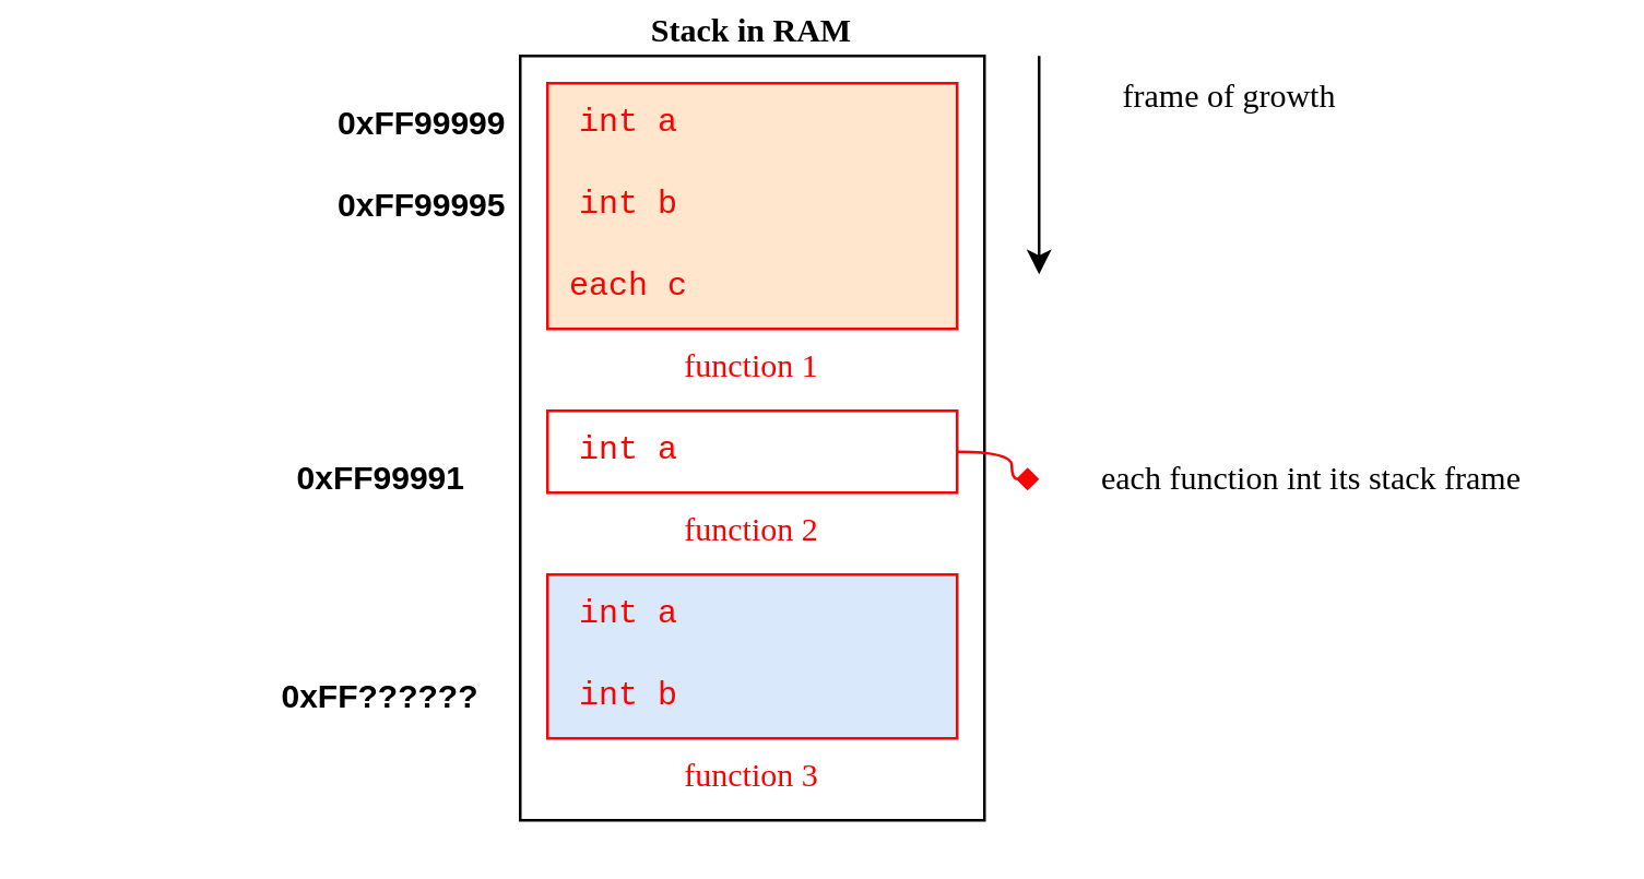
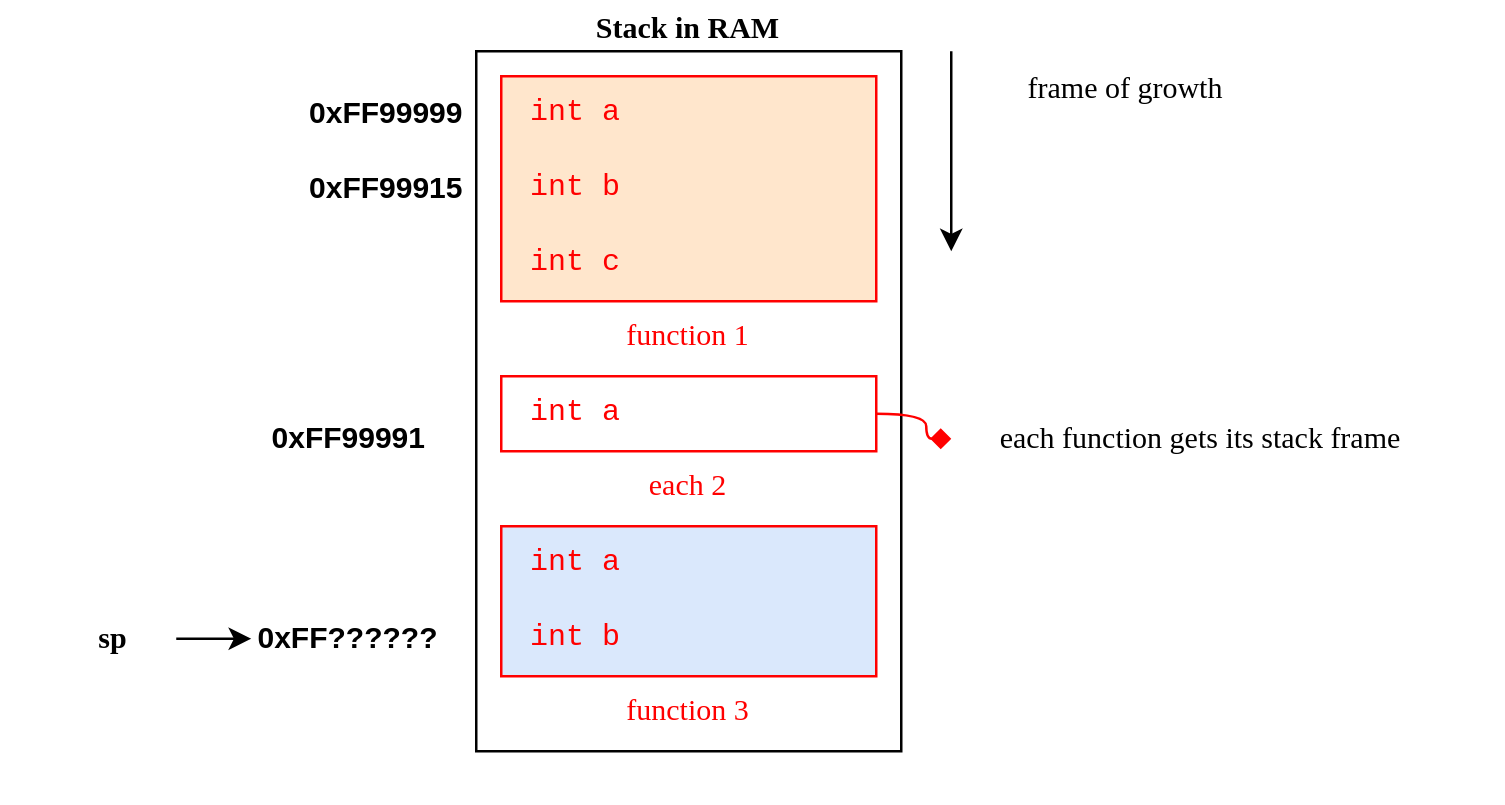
  <mxCell id="0" />
  <mxCell id="1" parent="0" />
  <mxCell id="2" value="Stack in RAM" style="rounded=0;whiteSpace=wrap;html=1;hachureGap=4;fontFamily=Architects Daughter;fontSource=https%3A%2F%2Ffonts.googleapis.com%2Fcss%3Ffamily%3DArchitects%2BDaughter;movable=1;resizable=1;rotatable=1;deletable=1;editable=1;locked=0;connectable=1;labelPosition=center;verticalLabelPosition=top;align=center;verticalAlign=bottom;fontSize=12;fontStyle=1;" parent="1" vertex="1"><mxGeometry x="190" y="20" width="170" height="280" as="geometry" /></mxCell>
  <mxCell id="3" value="" style="group;" parent="1" vertex="1" connectable="0"><mxGeometry x="200" y="30" width="150" height="90" as="geometry" /></mxCell>
  <mxCell id="4" value="function 1" style="rounded=0;whiteSpace=wrap;html=1;hachureGap=4;fontFamily=Architects Daughter;fontSource=https%3A%2F%2Ffonts.googleapis.com%2Fcss%3Ffamily%3DArchitects%2BDaughter;strokeColor=#FF0000;fontColor=#FF0000;labelPosition=center;verticalLabelPosition=bottom;align=center;verticalAlign=top;fillColor=#ffe6cc;" parent="3" vertex="1"><mxGeometry width="150" height="90" as="geometry" /></mxCell>
  <mxCell id="5" value="int a" style="text;html=1;align=center;verticalAlign=middle;whiteSpace=wrap;rounded=0;fontFamily=Courier New;fontColor=#FF0000;" parent="3" vertex="1"><mxGeometry width="60" height="30" as="geometry" /></mxCell>
  <mxCell id="6" value="int b" style="text;html=1;align=center;verticalAlign=middle;whiteSpace=wrap;rounded=0;fontFamily=Courier New;fontColor=#FF0000;" parent="3" vertex="1"><mxGeometry y="30" width="60" height="30" as="geometry" /></mxCell>
- <mxCell id="7" value="each c" style="text;html=1;align=center;verticalAlign=middle;whiteSpace=wrap;rounded=0;fontFamily=Courier New;fontColor=#FF0000;" parent="3" vertex="1"><mxGeometry y="60" width="60" height="30" as="geometry" /></mxCell>
+ <mxCell id="7" value="int c" style="text;html=1;align=center;verticalAlign=middle;whiteSpace=wrap;rounded=0;fontFamily=Courier New;fontColor=#FF0000;" parent="3" vertex="1"><mxGeometry y="60" width="60" height="30" as="geometry" /></mxCell>
  <mxCell id="8" value="" style="group;" parent="1" vertex="1" connectable="0"><mxGeometry x="200" y="150" width="150" height="30" as="geometry" /></mxCell>
- <mxCell id="9" value="function 2" style="rounded=0;whiteSpace=wrap;html=1;hachureGap=4;fontFamily=Architects Daughter;fontSource=https%3A%2F%2Ffonts.googleapis.com%2Fcss%3Ffamily%3DArchitects%2BDaughter;strokeColor=#FF0000;fontColor=#FF0000;labelPosition=center;verticalLabelPosition=bottom;align=center;verticalAlign=top;container=0;" parent="8" vertex="1"><mxGeometry width="150" height="30" as="geometry" /></mxCell>
+ <mxCell id="9" value="each 2" style="rounded=0;whiteSpace=wrap;html=1;hachureGap=4;fontFamily=Architects Daughter;fontSource=https%3A%2F%2Ffonts.googleapis.com%2Fcss%3Ffamily%3DArchitects%2BDaughter;strokeColor=#FF0000;fontColor=#FF0000;labelPosition=center;verticalLabelPosition=bottom;align=center;verticalAlign=top;container=0;" parent="8" vertex="1"><mxGeometry width="150" height="30" as="geometry" /></mxCell>
  <mxCell id="10" value="int a" style="text;html=1;align=center;verticalAlign=middle;whiteSpace=wrap;rounded=0;fontFamily=Courier New;fontColor=#FF0000;container=0;" parent="8" vertex="1"><mxGeometry width="60" height="30" as="geometry" /></mxCell>
  <mxCell id="11" value="" style="group;" parent="1" vertex="1" connectable="0"><mxGeometry x="200" y="210" width="150" height="60" as="geometry" /></mxCell>
  <mxCell id="12" value="function 3" style="rounded=0;whiteSpace=wrap;html=1;hachureGap=4;fontFamily=Architects Daughter;fontSource=https%3A%2F%2Ffonts.googleapis.com%2Fcss%3Ffamily%3DArchitects%2BDaughter;strokeColor=#FF0000;fontColor=#FF0000;labelPosition=center;verticalLabelPosition=bottom;align=center;verticalAlign=top;container=0;fillColor=#dae8fc;" parent="11" vertex="1"><mxGeometry width="150" height="60" as="geometry" /></mxCell>
  <mxCell id="13" value="int a" style="text;html=1;align=center;verticalAlign=middle;whiteSpace=wrap;rounded=0;fontFamily=Courier New;fontColor=#FF0000;container=0;" parent="11" vertex="1"><mxGeometry width="60" height="30" as="geometry" /></mxCell>
  <mxCell id="14" value="int b" style="text;html=1;align=center;verticalAlign=middle;whiteSpace=wrap;rounded=0;fontFamily=Courier New;fontColor=#FF0000;container=0;" parent="11" vertex="1"><mxGeometry y="30" width="60" height="30" as="geometry" /></mxCell>
  <mxCell id="15" value="0xFF99999" style="text;html=1;align=right;verticalAlign=middle;whiteSpace=wrap;rounded=0;fontStyle=1;spacingRight=3;" parent="1" vertex="1"><mxGeometry x="120" y="30" width="70" height="30" as="geometry" /></mxCell>
- <mxCell id="16" value="0xFF99995" style="text;html=1;align=right;verticalAlign=middle;whiteSpace=wrap;rounded=0;fontStyle=1;spacingRight=3;" parent="1" vertex="1"><mxGeometry x="120" y="60" width="70" height="30" as="geometry" /></mxCell>
+ <mxCell id="16" value="0xFF99915" style="text;html=1;align=right;verticalAlign=middle;whiteSpace=wrap;rounded=0;fontStyle=1;spacingRight=3;" parent="1" vertex="1"><mxGeometry x="120" y="60" width="70" height="30" as="geometry" /></mxCell>
  <mxCell id="17" value="0xFF99991" style="text;html=1;align=right;verticalAlign=middle;whiteSpace=wrap;rounded=0;fontStyle=1;spacingRight=3;" parent="1" vertex="1"><mxGeometry x="105" y="160" width="70" height="30" as="geometry" /></mxCell>
  <mxCell id="18" value="" style="endArrow=classic;html=1;rounded=0;" parent="1" edge="1"><mxGeometry width="50" height="50" relative="1" as="geometry"><mxPoint x="380" y="20" as="sourcePoint" /><mxPoint x="380" y="100" as="targetPoint" /></mxGeometry></mxCell>
- <mxCell id="19" value="&lt;font data-font-src=&quot;https://fonts.googleapis.com/css?family=Architects+Daughter&quot; face=&quot;Architects Daughter&quot;&gt;each function int its stack frame&lt;/font&gt;" style="text;html=1;align=center;verticalAlign=middle;whiteSpace=wrap;rounded=0;" parent="1" vertex="1"><mxGeometry x="380" y="160" width="200" height="30" as="geometry" /></mxCell>
+ <mxCell id="19" value="&lt;font data-font-src=&quot;https://fonts.googleapis.com/css?family=Architects+Daughter&quot; face=&quot;Architects Daughter&quot;&gt;each function gets its stack frame&lt;/font&gt;" style="text;html=1;align=center;verticalAlign=middle;whiteSpace=wrap;rounded=0;" parent="1" vertex="1"><mxGeometry x="380" y="160" width="200" height="30" as="geometry" /></mxCell>
  <mxCell id="20" style="edgeStyle=orthogonalEdgeStyle;rounded=0;orthogonalLoop=1;jettySize=auto;html=1;exitX=1;exitY=0.5;exitDx=0;exitDy=0;curved=1;fontColor=#FF0000;strokeColor=#FF0000;endArrow=diamond;" parent="1" source="9" target="19" edge="1"><mxGeometry relative="1" as="geometry" /></mxCell>
  <mxCell id="21" value="&lt;font face=&quot;Architects Daughter&quot;&gt;frame of growth&lt;/font&gt;" style="text;html=1;align=center;verticalAlign=middle;whiteSpace=wrap;rounded=0;" parent="1" vertex="1"><mxGeometry x="380" y="20" width="140" height="30" as="geometry" /></mxCell>
  <mxCell id="22" value="0xFF??????" style="text;html=1;align=right;verticalAlign=middle;whiteSpace=wrap;rounded=0;fontStyle=1;spacingRight=3;" parent="1" vertex="1"><mxGeometry x="100" y="240" width="80" height="30" as="geometry" /></mxCell>
+ <mxCell id="23" value="" style="endArrow=classic;html=1;rounded=0;entryX=0;entryY=0.5;entryDx=0;entryDy=0;edgeStyle=orthogonalEdgeStyle;exitX=1;exitY=0.5;exitDx=0;exitDy=0;" parent="1" source="24" target="22" edge="1"><mxGeometry width="50" height="50" relative="1" as="geometry"><mxPoint x="20" y="260" as="sourcePoint" /><mxPoint x="280" y="290" as="targetPoint" /></mxGeometry></mxCell>
+ <mxCell id="24" value="&lt;font face=&quot;Architects Daughter&quot; data-font-src=&quot;https://fonts.googleapis.com/css?family=Architects+Daughter&quot;&gt;sp&lt;/font&gt;" style="text;html=1;align=center;verticalAlign=middle;whiteSpace=wrap;rounded=0;fontStyle=1" parent="1" vertex="1"><mxGeometry x="20" y="240" width="50" height="30" as="geometry" /></mxCell>
